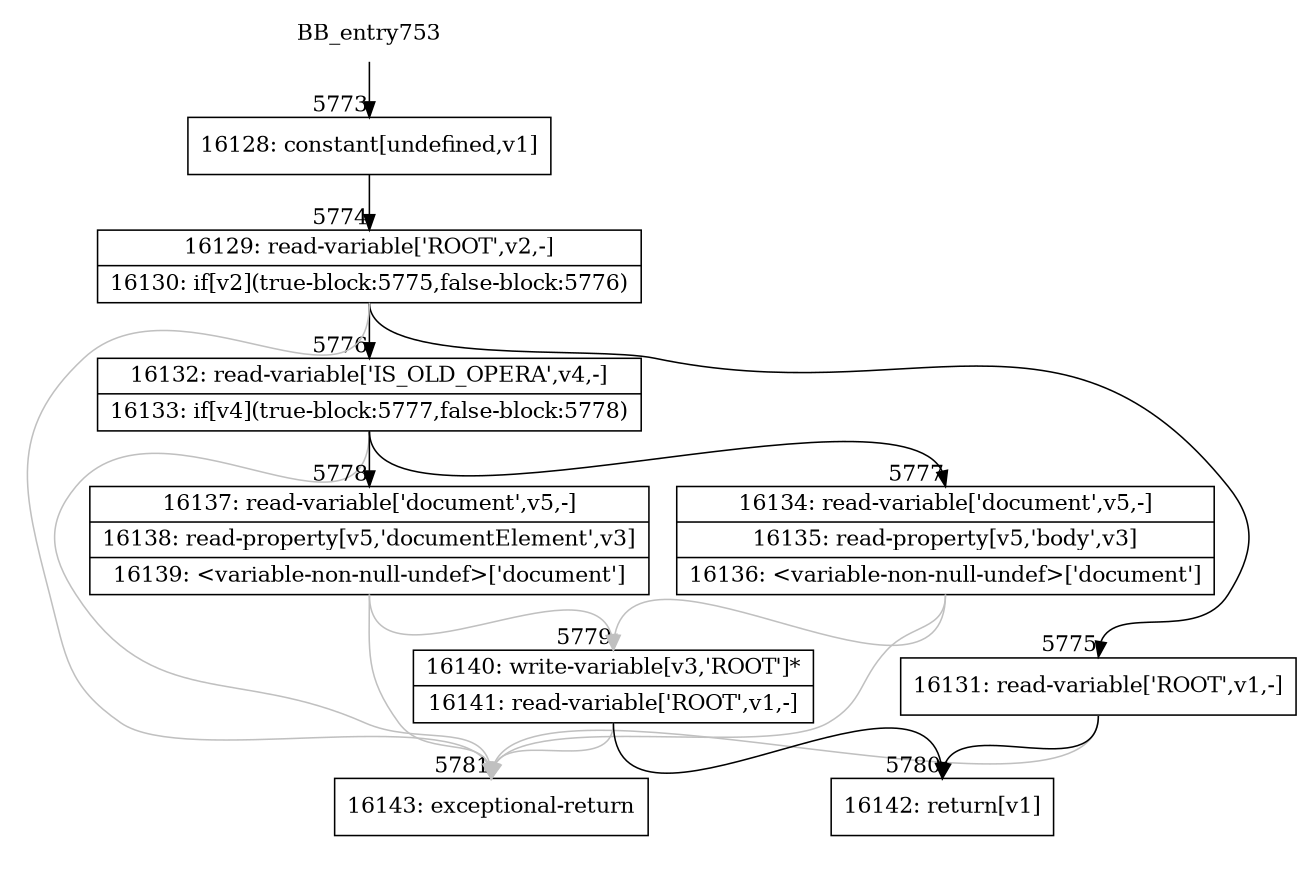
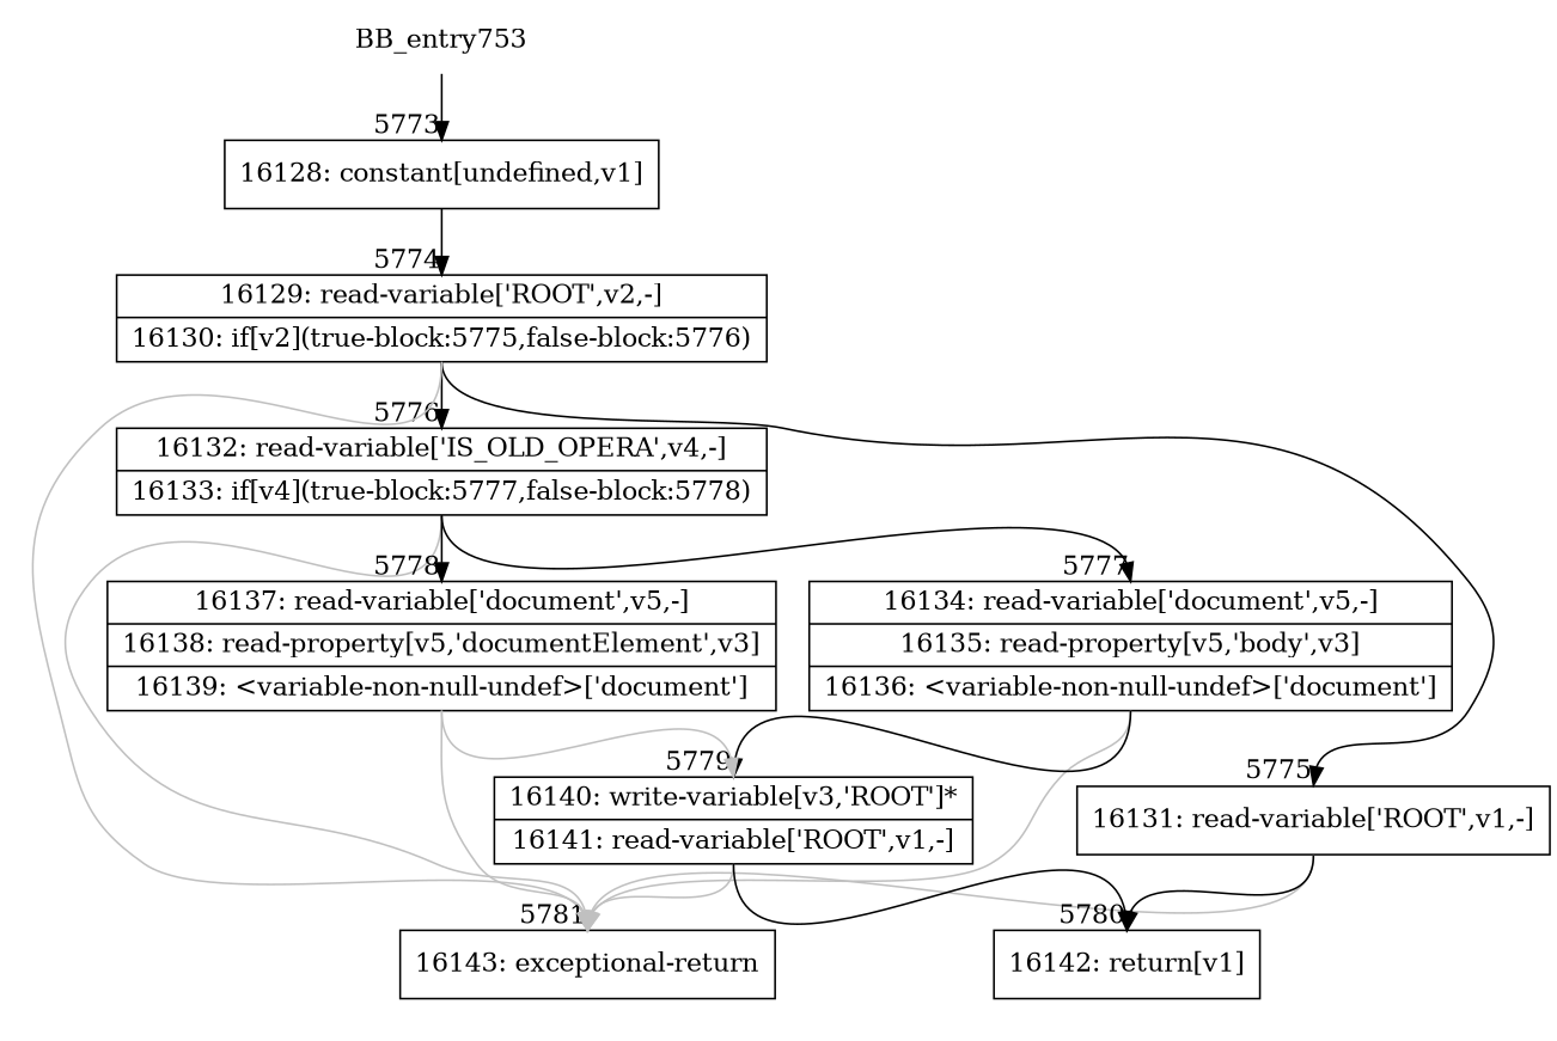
  digraph {
    rankdir=TD
    node [shape=record]
    edge [headport=n tailport=s]
    n1 [label=BB_entry753 shape=none]
    n2 [label="{16128: constant[undefined,v1]}"]
    n3 [label="{16129: read-variable['ROOT',v2,-]|16130: if[v2](true-block:5775,false-block:5776)}"]
    n4 [label="{16131: read-variable['ROOT',v1,-]}"]
    n5 [label="{16132: read-variable['IS_OLD_OPERA',v4,-]|16133: if[v4](true-block:5777,false-block:5778)}"]
    n6 [label="{16143: exceptional-return}"]
    n7 [label="{16142: return[v1]}"]
    n8 [label="{16134: read-variable['document',v5,-]|16135: read-property[v5,'body',v3]|16136: \<variable-non-null-undef\>['document']}"]
    n9 [label="{16137: read-variable['document',v5,-]|16138: read-property[v5,'documentElement',v3]|16139: \<variable-non-null-undef\>['document']}"]
    n10 [label="{16140: write-variable[v3,'ROOT']*|16141: read-variable['ROOT',v1,-]}"]
    n1 -> n2 [headlabel="    5773"]
    n2 -> n3 [headlabel="      5774"]
    n3 -> n4 [headlabel="      5775"]
    n3 -> n5 [headlabel="      5776"]
    n3 -> n6 [color=gray headlabel="      5781"]
    n4 -> n6 [color=gray]
    n4 -> n7 [headlabel="      5780"]
    n5 -> n6 [color=gray]
    n5 -> n8 [headlabel="      5777"]
    n5 -> n9 [headlabel="      5778"]
    n8 -> n6 [color=gray]
-   n8 -> n10 [headlabel="      5779" color=gray]
+   n8 -> n10 [headlabel="      5779"]
    n9 -> n6 [color=gray]
    n9 -> n10 [color=gray]
    n10 -> n6 [color=gray]
    n10 -> n7
  }
